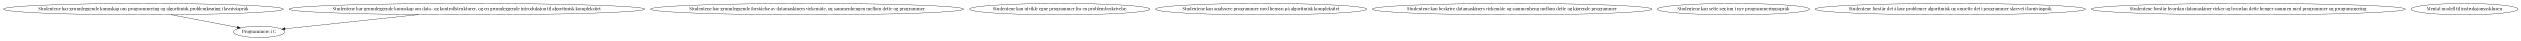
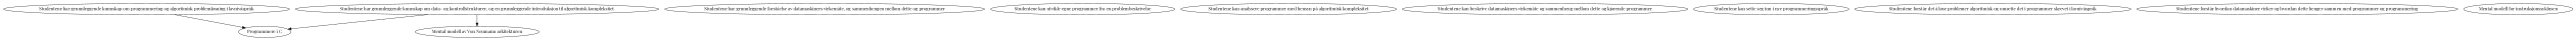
  digraph {
    fontname="Playfair Display"
    node [fontname="Playfair Display"]
    edge [fontname="Playfair Display"]
    n1 [label="Studentene har grunnleggende kunnskap om programmering og algoritmisk problemløsning i lavnivåspråk"]
    n2 [label="Programmere i C"]
    n3 [label="Studentene har grunnleggende kunnskap om data- og kontrollstrukturer, og en grunnleggende introduksjon til algoritmisk kompleksitet"]
+   n4 [label="Mental modell av Von Neumann arkitekturen"]
    n5 [label="Studentene har grunnleggende forståelse av datamaskiners virkemåte, og sammenhengen mellom dette og programmer"]
    n6 [label="Studentene kan utvikle egne programmer fra en problembeskrivelse"]
    n7 [label="Studentene kan analysere programmer med hensyn på algoritmisk kompleksitet"]
    n8 [label="Studentene kan beskrive datamaskiners virkemåte og sammenheng mellom dette og kjørende programmer"]
    n9 [label="Studentene kan sette seg inn i nye programmeringsspråk"]
    n10 [label="Studentene forstår det å løse problemer algoritmisk og omsette det i programmer skrevet i lavnivåspråk"]
    n11 [label="Studentene forstår hvordan datamaskiner virker og hvordan dette henger sammen med programmer og programmering"]
-   n12 [label="Mental modell til instruksjonssyklusen"]
+   n12 [label="Mental modell for instruksjonssyklusen"]
    n1 -> n2
    n3 -> n2
+   n3 -> n4
  }
